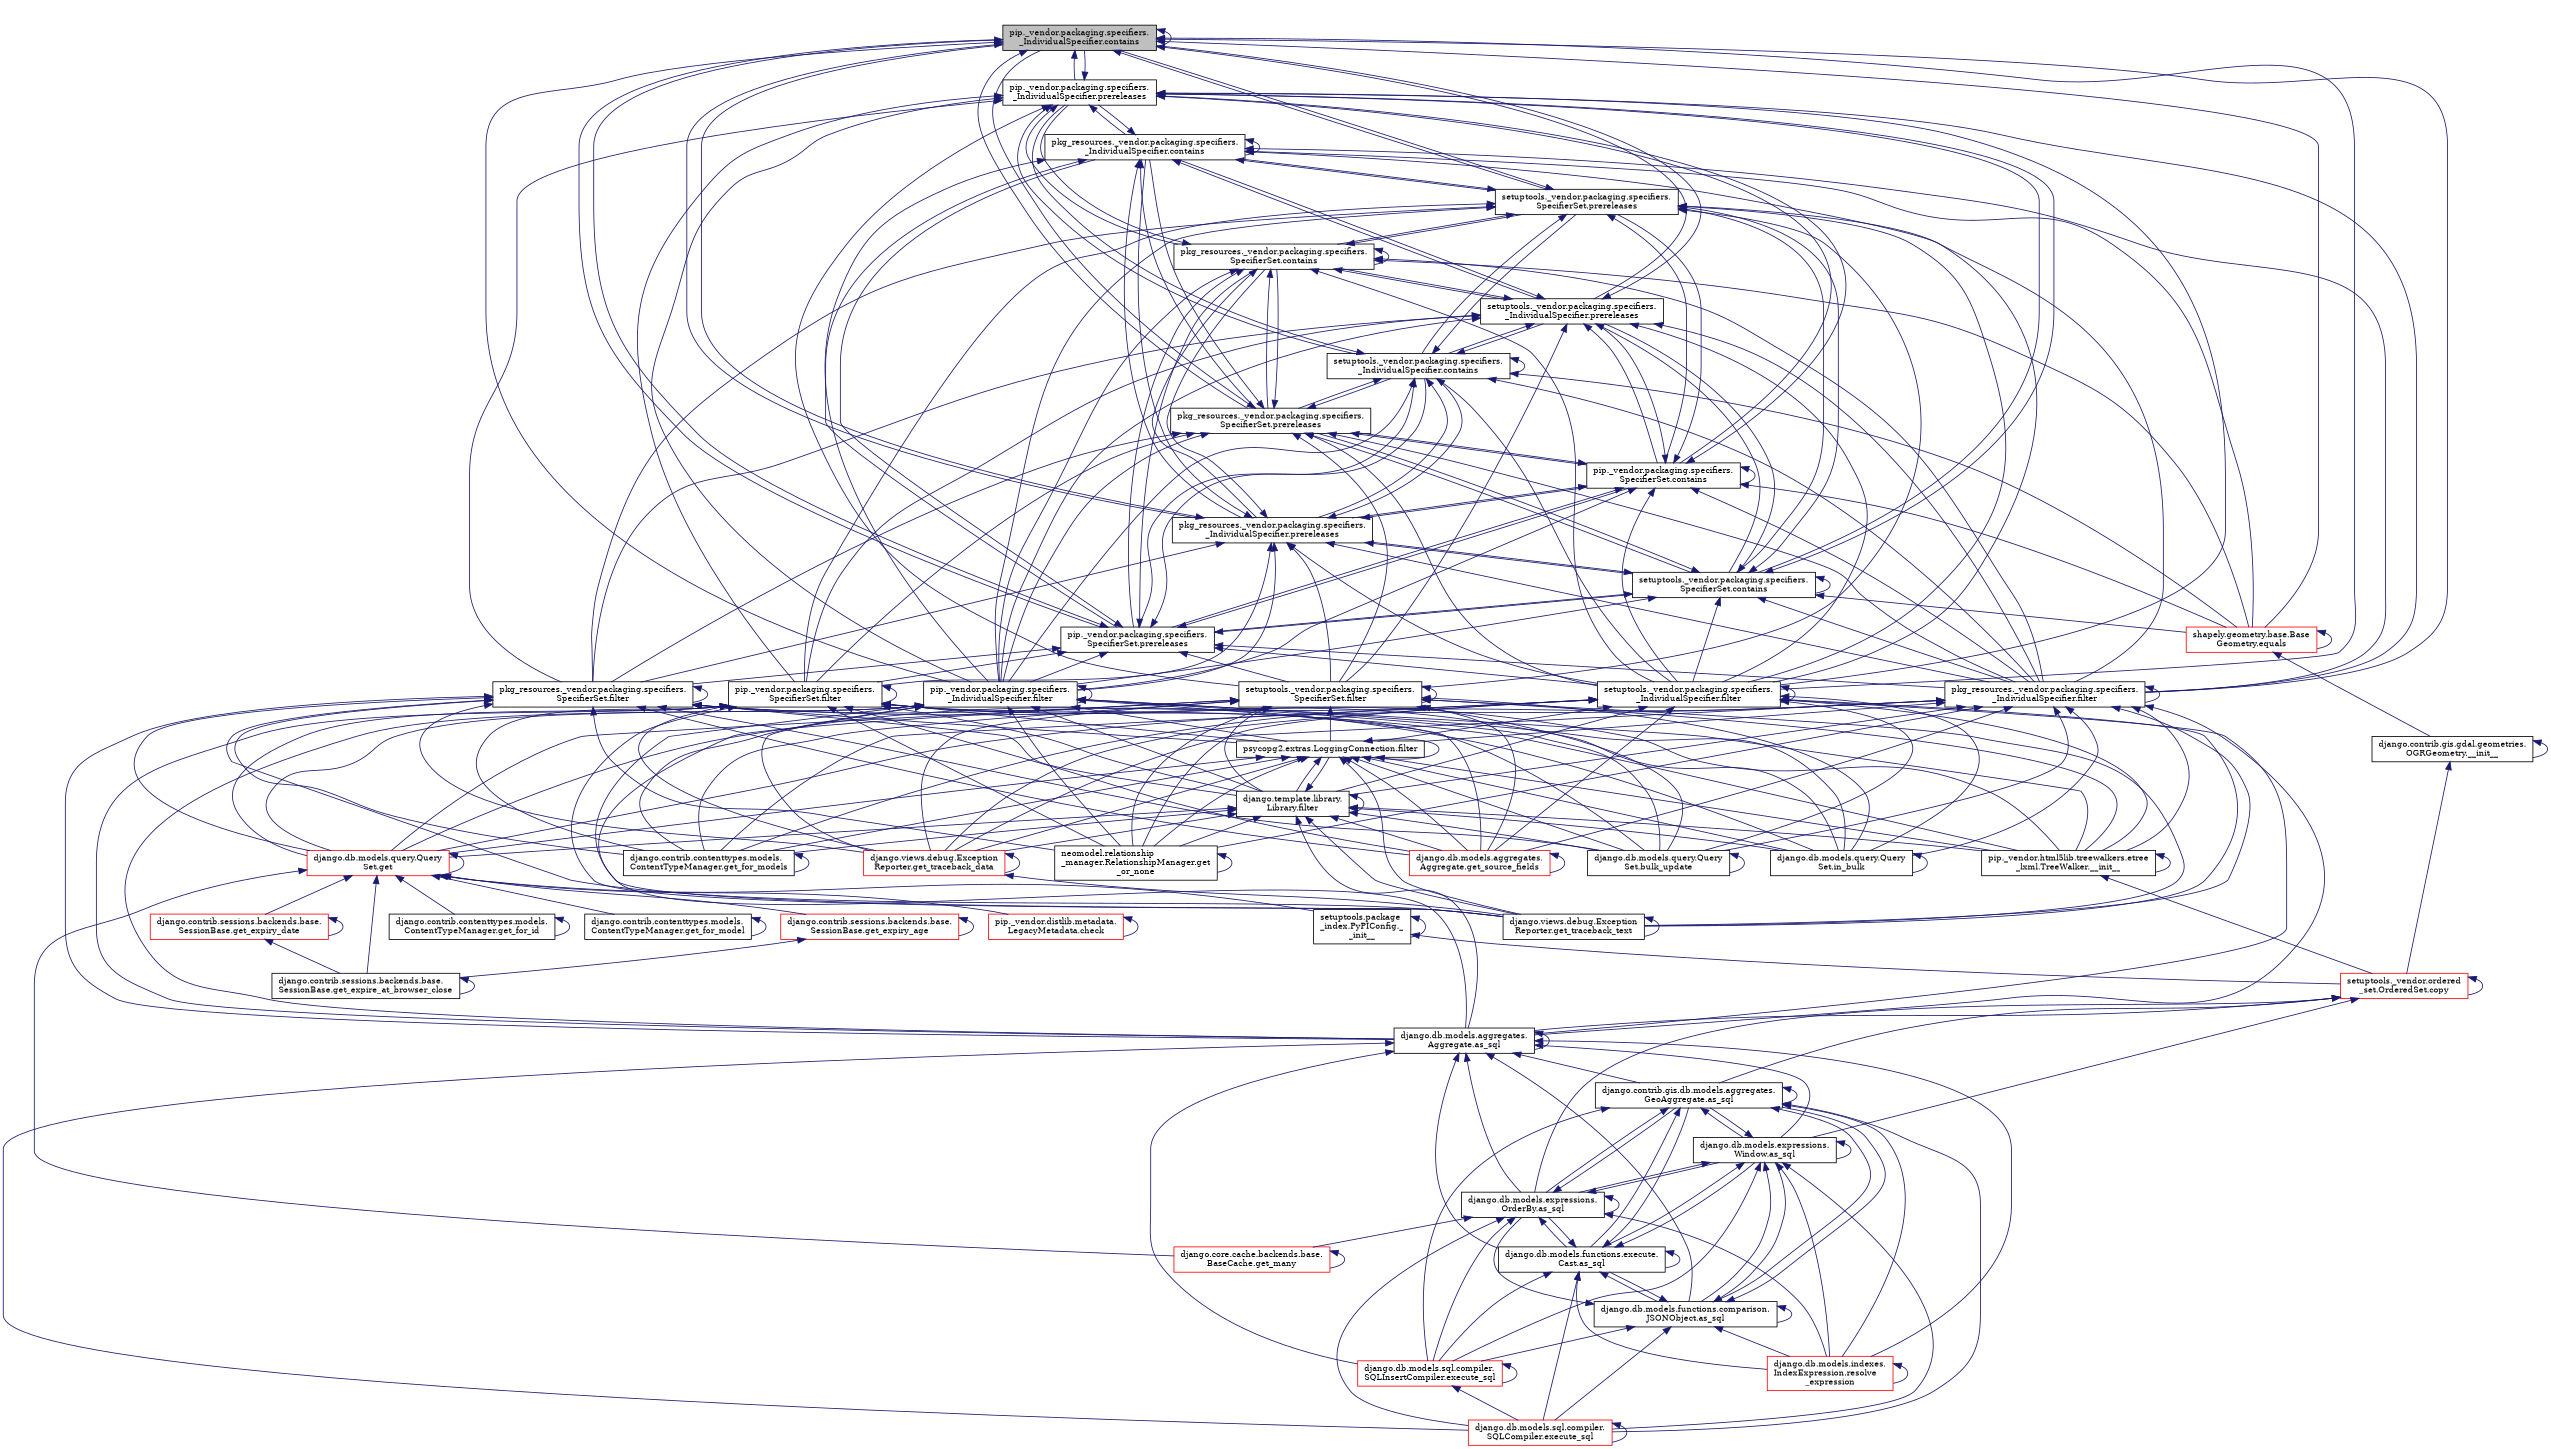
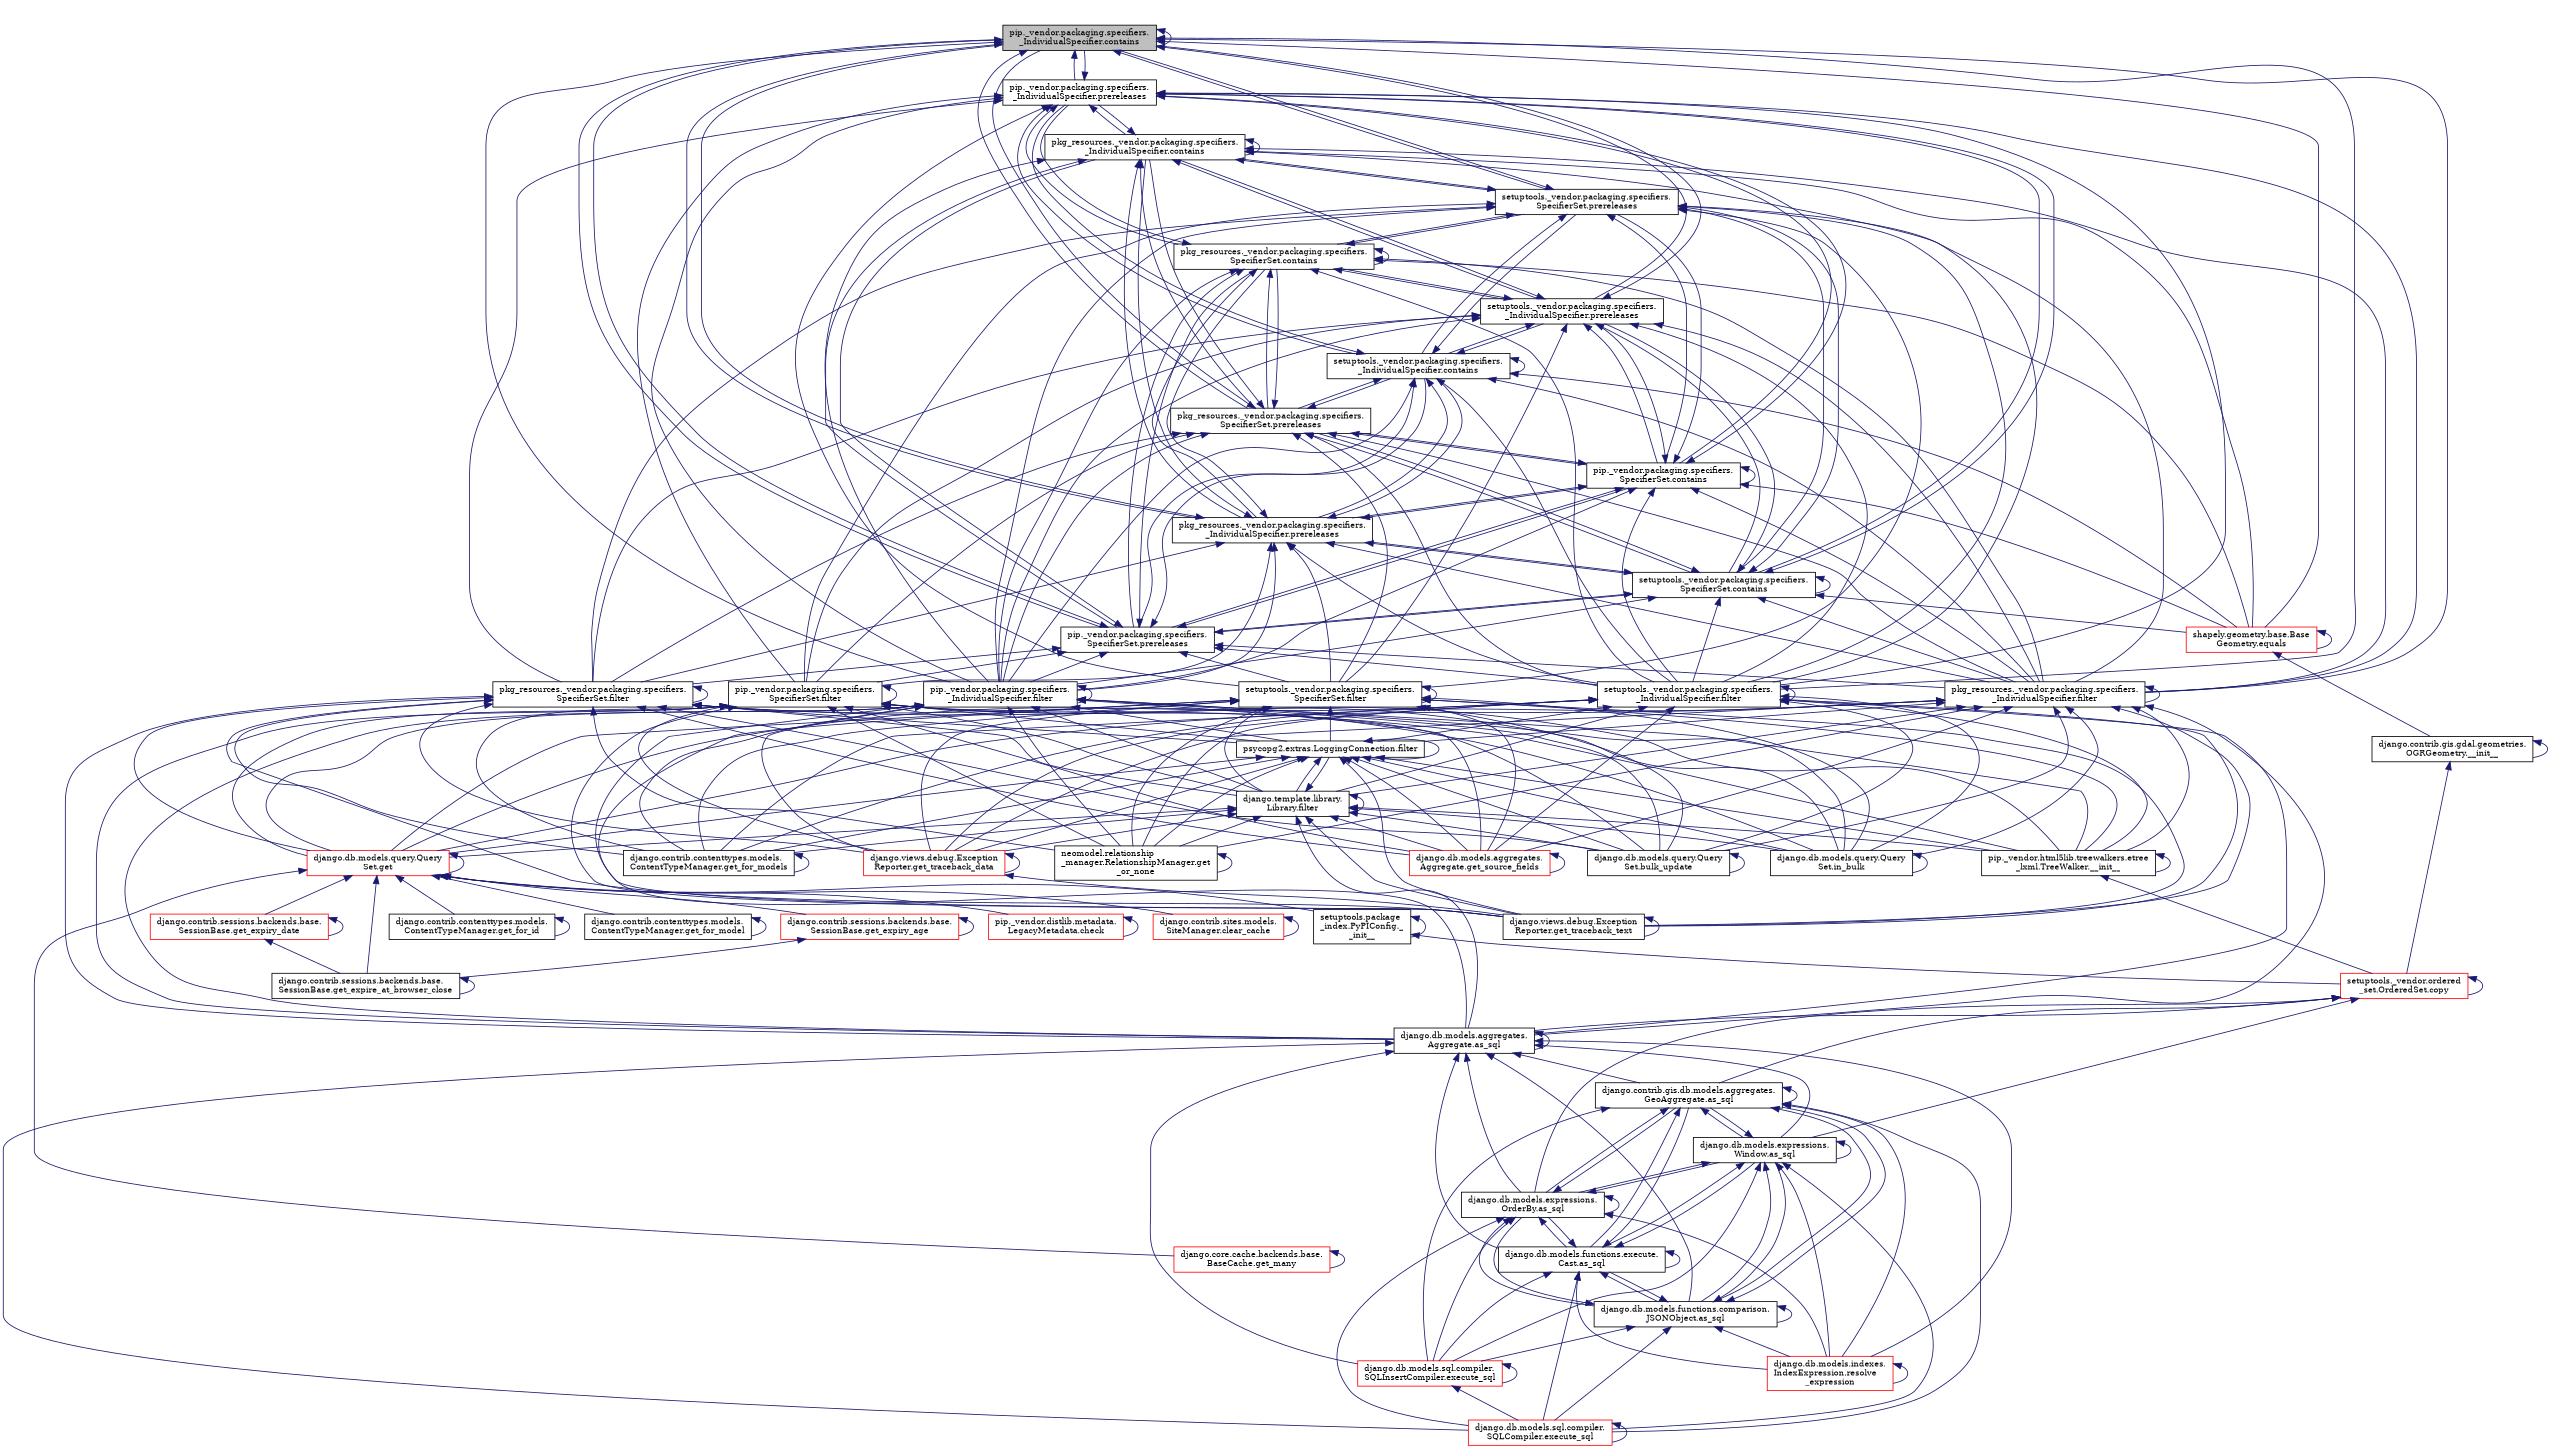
  digraph {
    fontname="DejaVu Serif"
    rankdir=TB
    node [color=black fillcolor=white fontname="DejaVu Serif" fontsize=10 shape=record style=filled]
    edge [color=midnightblue dir=back fontname="DejaVu Serif" fontsize=10 labelfontname=Helvetica labelfontsize=10 style=solid]
    n1 [fillcolor=grey75 fontcolor=black height=0.2 label="pip._vendor.packaging.specifiers.\l_IndividualSpecifier.contains" width=0.4]
    n2 [color=red height=0.2 label="shapely.geometry.base.Base\lGeometry.equals" width=0.4]
    n3 [height=0.2 label="pkg_resources._vendor.packaging.specifiers.\l_IndividualSpecifier.filter" width=0.4]
    n4 [height=0.2 label="setuptools._vendor.packaging.specifiers.\l_IndividualSpecifier.filter" width=0.4]
    n5 [height=0.2 label="pip._vendor.packaging.specifiers.\l_IndividualSpecifier.filter" width=0.4]
    n6 [height=0.2 label="pip._vendor.packaging.specifiers.\l_IndividualSpecifier.prereleases" width=0.4]
    n7 [height=0.2 label="pip._vendor.packaging.specifiers.\lSpecifierSet.prereleases" width=0.4]
    n8 [height=0.2 label="pkg_resources._vendor.packaging.specifiers.\l_IndividualSpecifier.prereleases" width=0.4]
    n9 [height=0.2 label="pkg_resources._vendor.packaging.specifiers.\lSpecifierSet.prereleases" width=0.4]
    n10 [height=0.2 label="setuptools._vendor.packaging.specifiers.\l_IndividualSpecifier.prereleases" width=0.4]
    n11 [height=0.2 label="setuptools._vendor.packaging.specifiers.\lSpecifierSet.prereleases" width=0.4]
    n12 [height=0.2 label="django.contrib.gis.gdal.geometries.\lOGRGeometry.__init__" width=0.4]
    n13 [height=0.2 label="django.db.models.aggregates.\lAggregate.as_sql" width=0.4]
    n14 [height=0.2 label="pip._vendor.html5lib.treewalkers.etree\l_lxml.TreeWalker.__init__" width=0.4]
    n15 [height=0.2 label="django.db.models.query.Query\lSet.bulk_update" width=0.4]
    n16 [height=0.2 label="psycopg2.extras.LoggingConnection.filter" width=0.4]
    n17 [height=0.2 label="django.template.library.\lLibrary.filter" width=0.4]
    n18 [color=red height=0.2 label="django.db.models.query.Query\lSet.get" width=0.4]
    n19 [height=0.2 label="django.contrib.contenttypes.models.\lContentTypeManager.get_for_models" width=0.4]
    n20 [height=0.2 label="neomodel.relationship\l_manager.RelationshipManager.get\l_or_none" width=0.4]
    n21 [color=red height=0.2 label="django.db.models.aggregates.\lAggregate.get_source_fields" width=0.4]
    n22 [color=red height=0.2 label="django.views.debug.Exception\lReporter.get_traceback_data" width=0.4]
    n23 [height=0.2 label="django.views.debug.Exception\lReporter.get_traceback_text" width=0.4]
    n24 [height=0.2 label="django.db.models.query.Query\lSet.in_bulk" width=0.4]
    n25 [height=0.2 label="pkg_resources._vendor.packaging.specifiers.\l_IndividualSpecifier.contains" width=0.4]
    n26 [height=0.2 label="pkg_resources._vendor.packaging.specifiers.\lSpecifierSet.contains" width=0.4]
    n27 [height=0.2 label="setuptools._vendor.packaging.specifiers.\l_IndividualSpecifier.contains" width=0.4]
    n28 [height=0.2 label="setuptools._vendor.packaging.specifiers.\lSpecifierSet.contains" width=0.4]
    n29 [height=0.2 label="pip._vendor.packaging.specifiers.\lSpecifierSet.contains" width=0.4]
    n30 [height=0.2 label="pkg_resources._vendor.packaging.specifiers.\lSpecifierSet.filter" width=0.4]
    n31 [height=0.2 label="setuptools._vendor.packaging.specifiers.\lSpecifierSet.filter" width=0.4]
    n32 [height=0.2 label="pip._vendor.packaging.specifiers.\lSpecifierSet.filter" width=0.4]
    n33 [color=red height=0.2 label="setuptools._vendor.ordered\l_set.OrderedSet.copy" width=0.4]
    n34 [height=0.2 label="django.contrib.gis.db.models.aggregates.\lGeoAggregate.as_sql" width=0.4]
    n35 [height=0.2 label="django.db.models.expressions.\lWindow.as_sql" width=0.4]
    n36 [height=0.2 label="django.db.models.expressions.\lOrderBy.as_sql" width=0.4]
    n37 [height=0.2 label="django.db.models.functions.execute.\lCast.as_sql" width=0.4]
    n38 [height=0.2 label="django.db.models.functions.comparison.\lJSONObject.as_sql" width=0.4]
    n39 [color=red height=0.2 label="django.db.models.sql.compiler.\lSQLCompiler.execute_sql" width=0.4]
    n40 [color=red height=0.2 label="django.db.models.sql.compiler.\lSQLInsertCompiler.execute_sql" width=0.4]
    n41 [color=red height=0.2 label="django.db.models.indexes.\lIndexExpression.resolve\l_expression" width=0.4]
    n42 [height=0.2 label="setuptools.package\l_index.PyPIConfig._\l_init__" width=0.4]
    n43 [color=red height=0.2 label="pip._vendor.distlib.metadata.\lLegacyMetadata.check" width=0.4]
+   n44 [color=red height=0.2 label="django.contrib.sites.models.\lSiteManager.clear_cache" width=0.4]
    n45 [height=0.2 label="django.contrib.sessions.backends.base.\lSessionBase.get_expire_at_browser_close" width=0.4]
    n46 [color=red height=0.2 label="django.contrib.sessions.backends.base.\lSessionBase.get_expiry_age" width=0.4]
    n47 [color=red height=0.2 label="django.contrib.sessions.backends.base.\lSessionBase.get_expiry_date" width=0.4]
    n48 [height=0.2 label="django.contrib.contenttypes.models.\lContentTypeManager.get_for_id" width=0.4]
    n49 [height=0.2 label="django.contrib.contenttypes.models.\lContentTypeManager.get_for_model" width=0.4]
    n50 [color=red height=0.2 label="django.core.cache.backends.base.\lBaseCache.get_many" width=0.4]
    n1 -> n1
    n1 -> n2
    n1 -> n3
    n1 -> n4
    n1 -> n5
    n1 -> n6
    n1 -> n7
    n1 -> n8
    n1 -> n9
    n1 -> n10
    n1 -> n11
    n2 -> n2
    n2 -> n12
    n3 -> n3
    n3 -> n13
    n3 -> n14
    n3 -> n15
    n3 -> n16
    n3 -> n17
    n3 -> n18
    n3 -> n19
    n3 -> n20
    n3 -> n21
    n3 -> n22
    n3 -> n23
    n3 -> n24
    n4 -> n4
    n4 -> n13
    n4 -> n14
    n4 -> n15
    n4 -> n16
    n4 -> n17
    n4 -> n18
    n4 -> n19
    n4 -> n20
    n4 -> n21
    n4 -> n22
    n4 -> n23
    n4 -> n24
    n5 -> n5
    n5 -> n13
    n5 -> n14
    n5 -> n15
    n5 -> n16
    n5 -> n17
    n5 -> n18
    n5 -> n19
    n5 -> n20
    n5 -> n21
    n5 -> n22
    n5 -> n23
    n5 -> n24
    n6 -> n1
    n6 -> n3
    n6 -> n4
    n6 -> n5
    n6 -> n25
    n6 -> n26
    n6 -> n27
    n6 -> n28
    n6 -> n29
    n6 -> n30
    n6 -> n31
    n6 -> n32
    n7 -> n1
    n7 -> n3
    n7 -> n4
    n7 -> n5
    n7 -> n25
    n7 -> n26
    n7 -> n27
    n7 -> n28
    n7 -> n29
    n7 -> n30
    n7 -> n31
    n7 -> n32
    n8 -> n1
    n8 -> n3
    n8 -> n4
    n8 -> n5
    n8 -> n25
    n8 -> n26
    n8 -> n27
    n8 -> n28
    n8 -> n29
    n8 -> n30
    n8 -> n31
    n8 -> n32
    n9 -> n1
    n9 -> n3
    n9 -> n4
    n9 -> n5
    n9 -> n25
    n9 -> n26
    n9 -> n27
    n9 -> n28
    n9 -> n29
    n9 -> n30
    n9 -> n31
    n9 -> n32
    n10 -> n1
    n10 -> n3
    n10 -> n4
    n10 -> n5
    n10 -> n25
    n10 -> n26
    n10 -> n27
    n10 -> n28
    n10 -> n29
    n10 -> n30
    n10 -> n31
    n10 -> n32
    n11 -> n1
    n11 -> n3
    n11 -> n4
    n11 -> n5
    n11 -> n25
    n11 -> n26
    n11 -> n27
    n11 -> n28
    n11 -> n29
    n11 -> n30
    n11 -> n31
    n11 -> n32
    n12 -> n12
    n12 -> n33
    n13 -> n13
    n13 -> n34
    n13 -> n35
    n13 -> n36
    n13 -> n37
    n13 -> n38
    n13 -> n39
    n13 -> n40
    n13 -> n41
    n14 -> n14
    n14 -> n33
    n15 -> n15
    n16 -> n14
    n16 -> n15
    n16 -> n16
    n16 -> n17
    n16 -> n18
    n16 -> n19
    n16 -> n20
    n16 -> n21
    n16 -> n22
    n16 -> n23
    n16 -> n24
    n17 -> n13
    n17 -> n14
    n17 -> n15
    n17 -> n16
    n17 -> n17
    n17 -> n18
    n17 -> n19
    n17 -> n20
    n17 -> n21
    n17 -> n22
    n17 -> n23
    n17 -> n24
    n18 -> n18
    n18 -> n42
    n18 -> n43
+   n18 -> n44
    n18 -> n45
    n18 -> n46
    n18 -> n47
    n18 -> n48
    n18 -> n49
    n18 -> n50
    n19 -> n19
    n20 -> n20
    n21 -> n21
    n22 -> n22
    n22 -> n23
    n23 -> n23
    n24 -> n24
    n25 -> n2
    n25 -> n3
    n25 -> n4
    n25 -> n5
    n25 -> n6
    n25 -> n7
    n25 -> n8
    n25 -> n9
    n25 -> n10
    n25 -> n11
    n25 -> n25
    n26 -> n2
    n26 -> n3
    n26 -> n4
    n26 -> n5
    n26 -> n6
    n26 -> n7
    n26 -> n8
    n26 -> n9
    n26 -> n10
    n26 -> n11
    n26 -> n26
    n27 -> n2
    n27 -> n3
    n27 -> n4
    n27 -> n5
    n27 -> n6
    n27 -> n7
    n27 -> n8
    n27 -> n9
    n27 -> n10
    n27 -> n11
    n27 -> n27
    n28 -> n2
    n28 -> n3
    n28 -> n4
    n28 -> n5
    n28 -> n6
    n28 -> n7
    n28 -> n8
    n28 -> n9
    n28 -> n10
    n28 -> n11
    n28 -> n28
    n29 -> n2
    n29 -> n3
    n29 -> n4
    n29 -> n5
    n29 -> n6
    n29 -> n7
    n29 -> n8
    n29 -> n9
    n29 -> n10
    n29 -> n11
    n29 -> n29
    n30 -> n13
    n30 -> n14
    n30 -> n15
    n30 -> n16
    n30 -> n17
    n30 -> n18
    n30 -> n19
    n30 -> n20
    n30 -> n21
    n30 -> n22
    n30 -> n23
    n30 -> n24
    n30 -> n30
    n31 -> n13
    n31 -> n14
    n31 -> n15
    n31 -> n16
    n31 -> n17
    n31 -> n18
    n31 -> n19
    n31 -> n20
    n31 -> n21
    n31 -> n22
    n31 -> n23
    n31 -> n24
    n31 -> n31
    n32 -> n13
    n32 -> n14
    n32 -> n15
    n32 -> n16
    n32 -> n17
    n32 -> n18
    n32 -> n19
    n32 -> n20
    n32 -> n21
    n32 -> n22
    n32 -> n23
    n32 -> n24
    n32 -> n32
    n33 -> n13
    n33 -> n33
    n33 -> n34
    n33 -> n35
    n33 -> n36
    n34 -> n34
    n34 -> n35
    n34 -> n36
    n34 -> n37
    n34 -> n38
    n34 -> n39
    n34 -> n40
    n34 -> n41
    n35 -> n34
    n35 -> n35
    n35 -> n36
    n35 -> n37
    n35 -> n38
    n35 -> n39
    n35 -> n40
    n35 -> n41
    n36 -> n34
    n36 -> n35
    n36 -> n36
    n36 -> n37
-   n36 -> n50
+   n36 -> n38
    n36 -> n39
    n36 -> n40
    n36 -> n41
    n37 -> n34
    n37 -> n35
    n37 -> n36
    n37 -> n37
    n37 -> n38
    n37 -> n39
    n37 -> n40
    n37 -> n41
    n38 -> n34
    n38 -> n35
    n38 -> n36
    n38 -> n37
    n38 -> n38
    n38 -> n39
    n38 -> n40
    n38 -> n41
    n39 -> n39
    n40 -> n39
    n40 -> n40
    n41 -> n41
    n42 -> n33
    n42 -> n42
    n43 -> n43
+   n44 -> n44
    n45 -> n45
    n46 -> n45
    n46 -> n46
    n47 -> n45
    n47 -> n47
    n48 -> n48
    n49 -> n49
    n50 -> n50
  }
